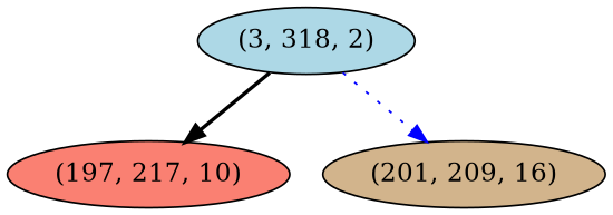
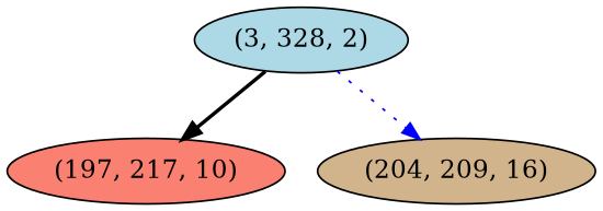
  digraph {
    node [style=filled]
-   "(3, 318, 2)" [fillcolor=lightblue]
+   "(3, 318, 2)" [fillcolor=lightblue label="(3, 328, 2)"]
    "(197, 217, 10)" [fillcolor=salmon]
-   "(204, 209, 16)" [fillcolor=tan label="(201, 209, 16)"]
+   "(204, 209, 16)" [fillcolor=tan]
    "(3, 318, 2)" -> "(197, 217, 10)" [color=black style=bold]
    "(3, 318, 2)" -> "(204, 209, 16)" [color=blue style=dotted]
  }
